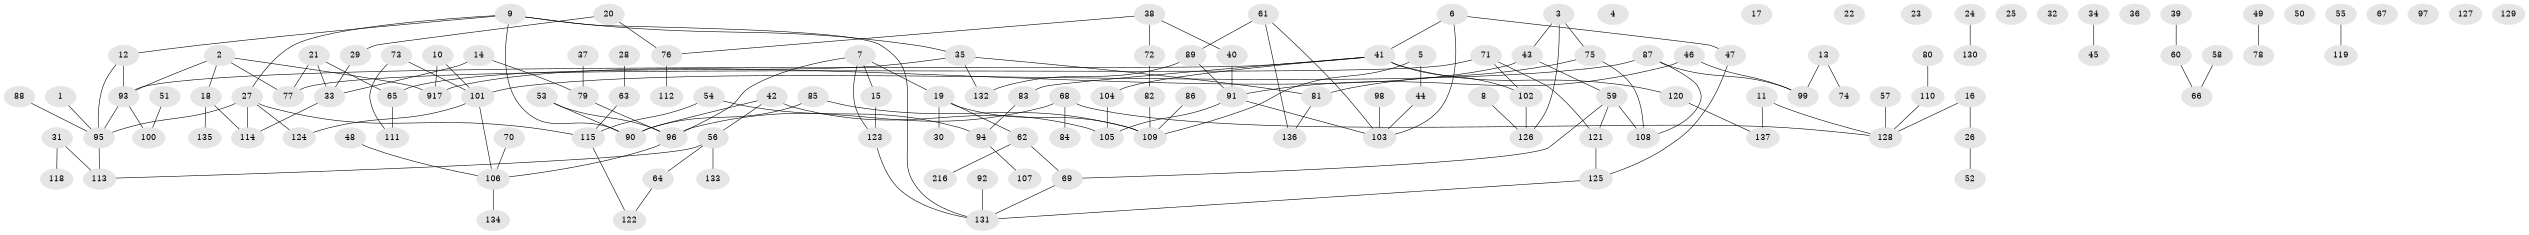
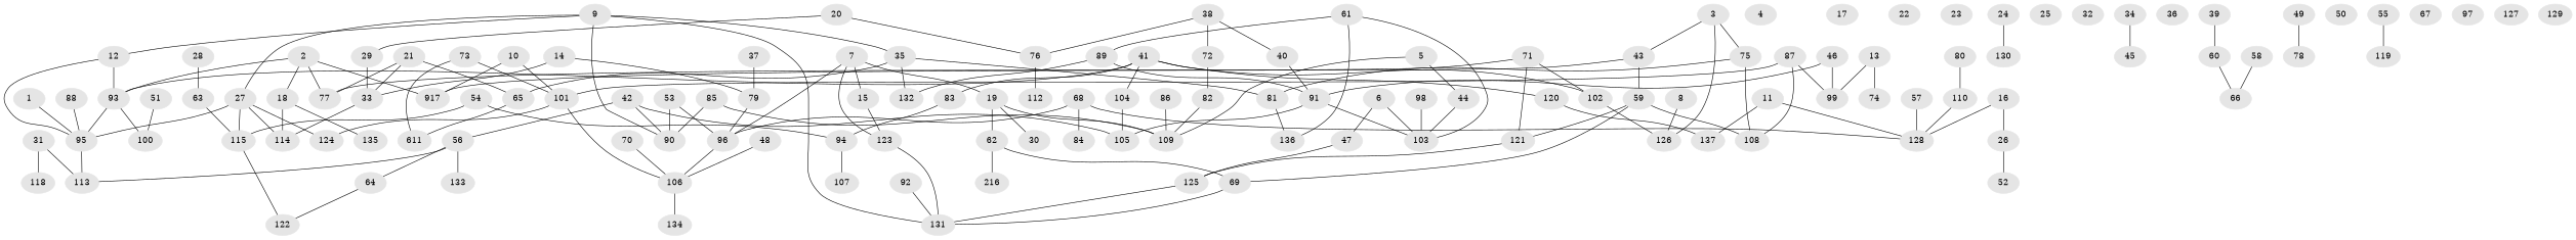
  graph {
    node [color=gray90 style=filled]
    1
    95
    113
    2
    18
    77
    93
    n8 [label=917]
    114
    135
    100
    3
    43
    75
    126
    59
    81
    108
    4
    5
    44
    109
    103
    6
    41
    47
    83
    102
    104
    120
    125
    7
    15
    19
    96
    123
    30
    62
    106
    131
    8
    9
    12
    27
    35
    90
    115
    124
    65
    132
    10
    101
    11
    128
    137
    13
    74
    99
    14
    33
    79
    16
    26
    52
    17
    69
    n67 [label=216]
    20
    29
    76
    112
    21
-   111
+   111 [label=611]
    22
    23
    24
    130
    25
    122
    28
    63
    31
    118
    32
    34
    45
    136
    36
    37
    38
    40
    72
    91
    82
    39
    60
    66
    105
    94
    42
    56
    64
    133
    121
    46
    48
    134
    49
    78
    50
    51
    53
    54
    107
    55
    119
    57
    58
    61
    89
    67
    68
    84
    70
    71
    73
    80
    110
    85
    86
    87
    88
    92
    97
    98
    127
    129
    1 -- 95
    95 -- 113
    2 -- 18
    2 -- 77
    2 -- 93
    2 -- n8
    18 -- 114
    18 -- 135
    93 -- 95
    93 -- 100
    3 -- 43
    3 -- 75
    3 -- 126
    43 -- n8
    43 -- 59
    75 -- 81
    75 -- 108
    59 -- 108
    59 -- 69
    59 -- 121
    81 -- 136
    5 -- 44
    5 -- 109
    44 -- 103
    6 -- 103
-   6 -- 41
    6 -- 47
    41 -- 93
    41 -- 83
    41 -- 102
    41 -- 104
    41 -- 120
    47 -- 125
    83 -- 94
    102 -- 126
    104 -- 105
    120 -- 137
    125 -- 131
    7 -- 15
    7 -- 19
    7 -- 96
    7 -- 123
    15 -- 123
    19 -- 109
    19 -- 30
    19 -- 62
    96 -- 106
    123 -- 131
    62 -- 69
    62 -- n67
    106 -- 134
    8 -- 126
    9 -- 131
    9 -- 12
    9 -- 27
    9 -- 35
    9 -- 90
    12 -- 95
    12 -- 93
    27 -- 95
    27 -- 114
    27 -- 115
    27 -- 124
    35 -- 81
    35 -- 65
    35 -- 132
    115 -- 122
    65 -- 111
    10 -- n8
    10 -- 101
    101 -- 106
    101 -- 124
    11 -- 128
    11 -- 137
    13 -- 74
    13 -- 99
    14 -- 33
    14 -- 79
    33 -- 114
    79 -- 96
    16 -- 128
    16 -- 26
    26 -- 52
    69 -- 131
    20 -- 29
    20 -- 76
    29 -- 33
    76 -- 112
    21 -- 77
    21 -- 65
    21 -- 33
    24 -- 130
    28 -- 63
    63 -- 115
    31 -- 113
    31 -- 118
    34 -- 45
    37 -- 79
    38 -- 76
    38 -- 40
    38 -- 72
    40 -- 91
    72 -- 82
    91 -- 103
    91 -- 105
    82 -- 109
    39 -- 60
    60 -- 66
    94 -- 107
    42 -- 90
    42 -- 105
    42 -- 56
    56 -- 113
    56 -- 64
    56 -- 133
    64 -- 122
    121 -- 125
    46 -- 99
    46 -- 91
    48 -- 106
    49 -- 78
    51 -- 100
    53 -- 96
    53 -- 90
    54 -- 115
    54 -- 94
    55 -- 119
    57 -- 128
    58 -- 66
    61 -- 103
    61 -- 136
    61 -- 89
    89 -- 132
    89 -- 91
    68 -- 96
    68 -- 128
    68 -- 84
    70 -- 106
    71 -- 77
    71 -- 102
    71 -- 121
    73 -- 101
    73 -- 111
    80 -- 110
    110 -- 128
    85 -- 109
    85 -- 90
    86 -- 109
    87 -- 108
    87 -- 101
    87 -- 99
    88 -- 95
    92 -- 131
    98 -- 103
  }
